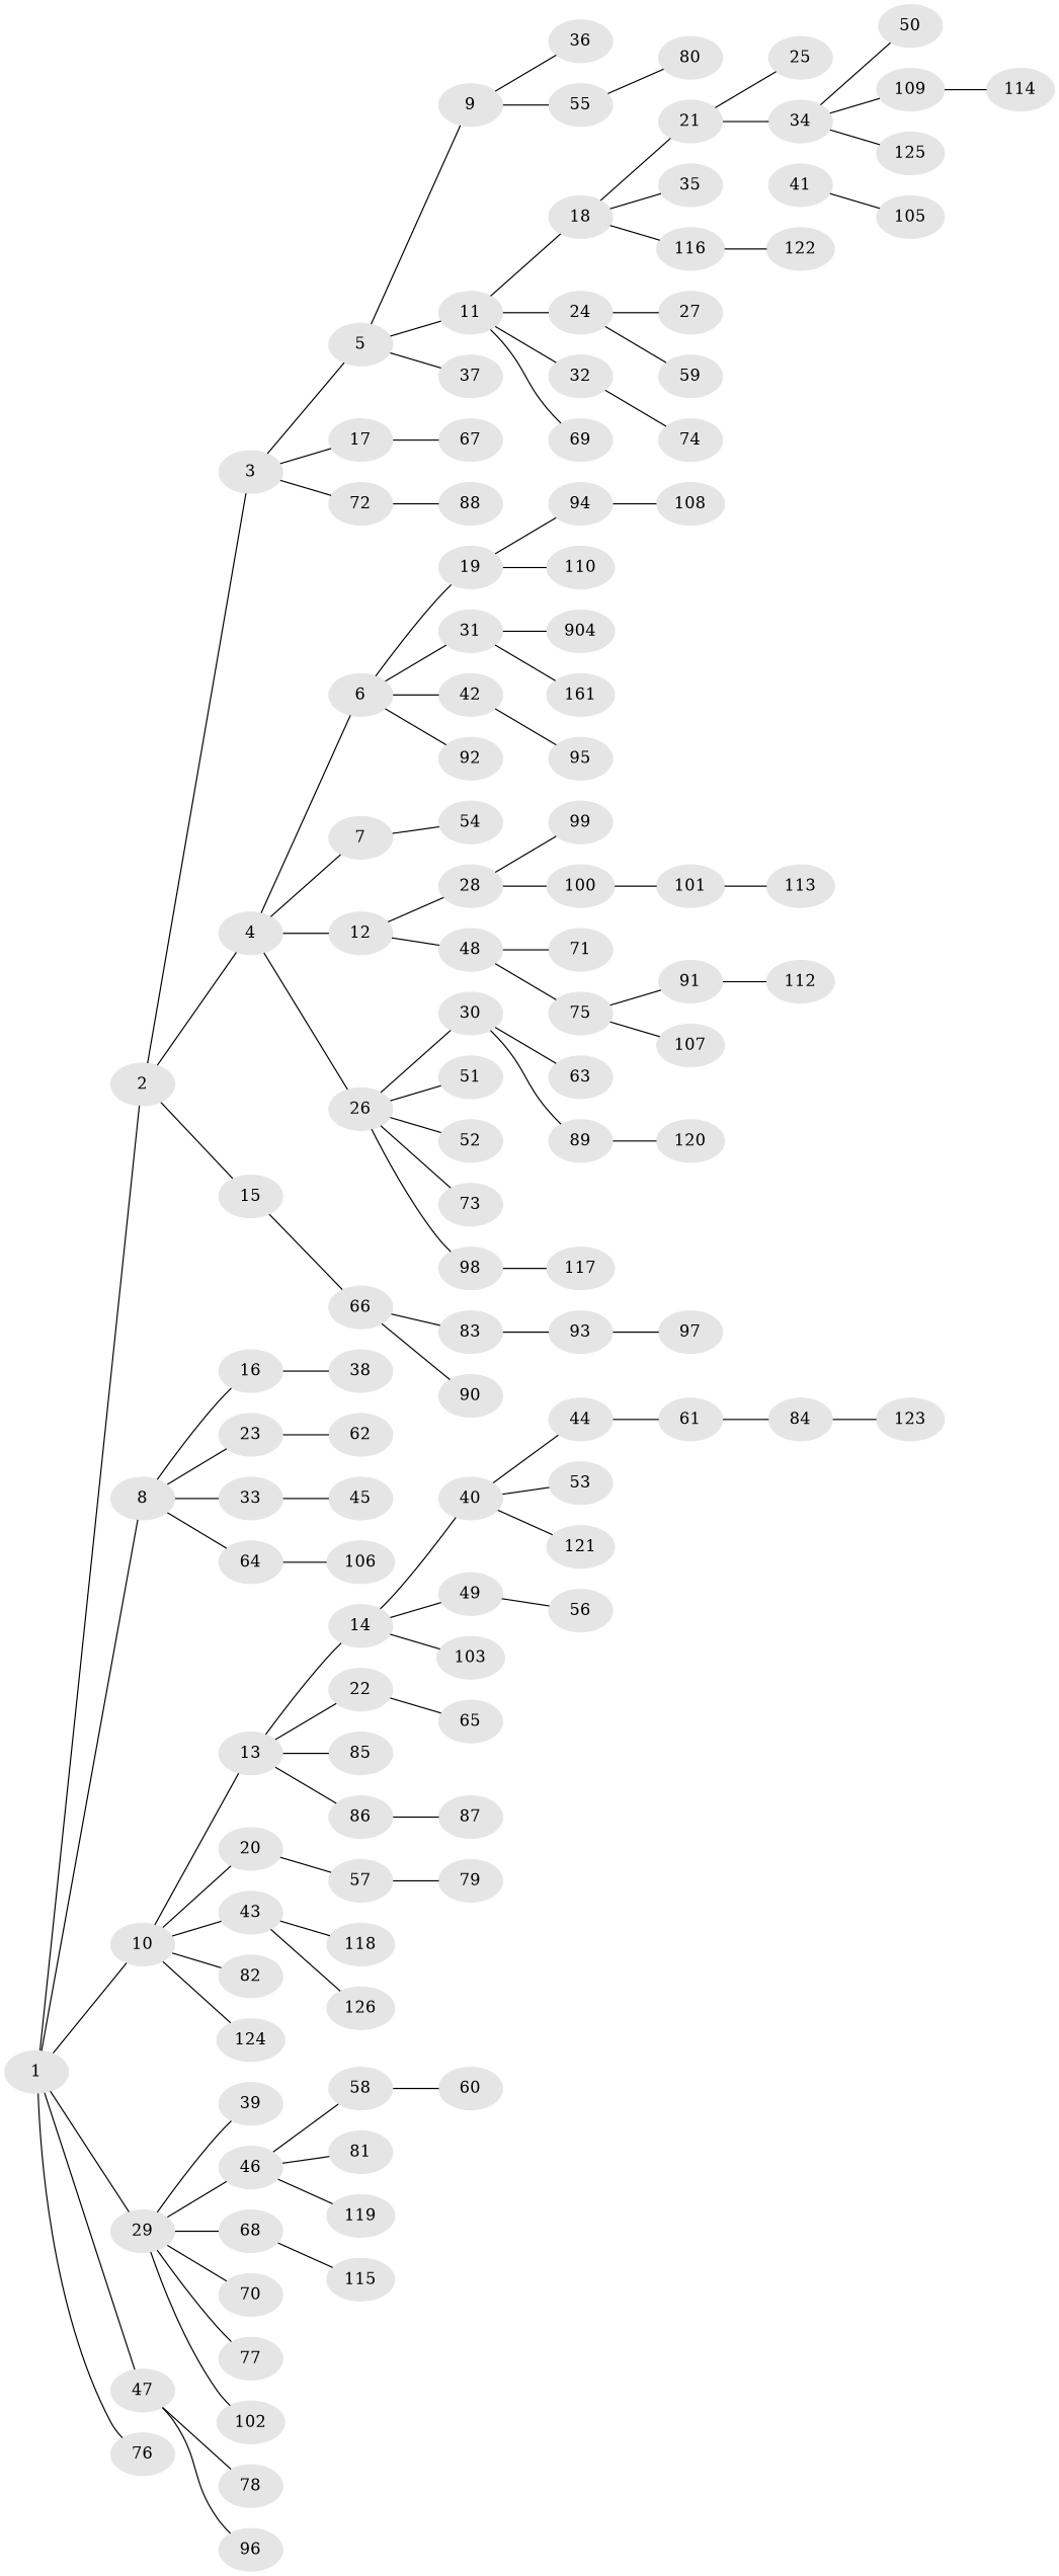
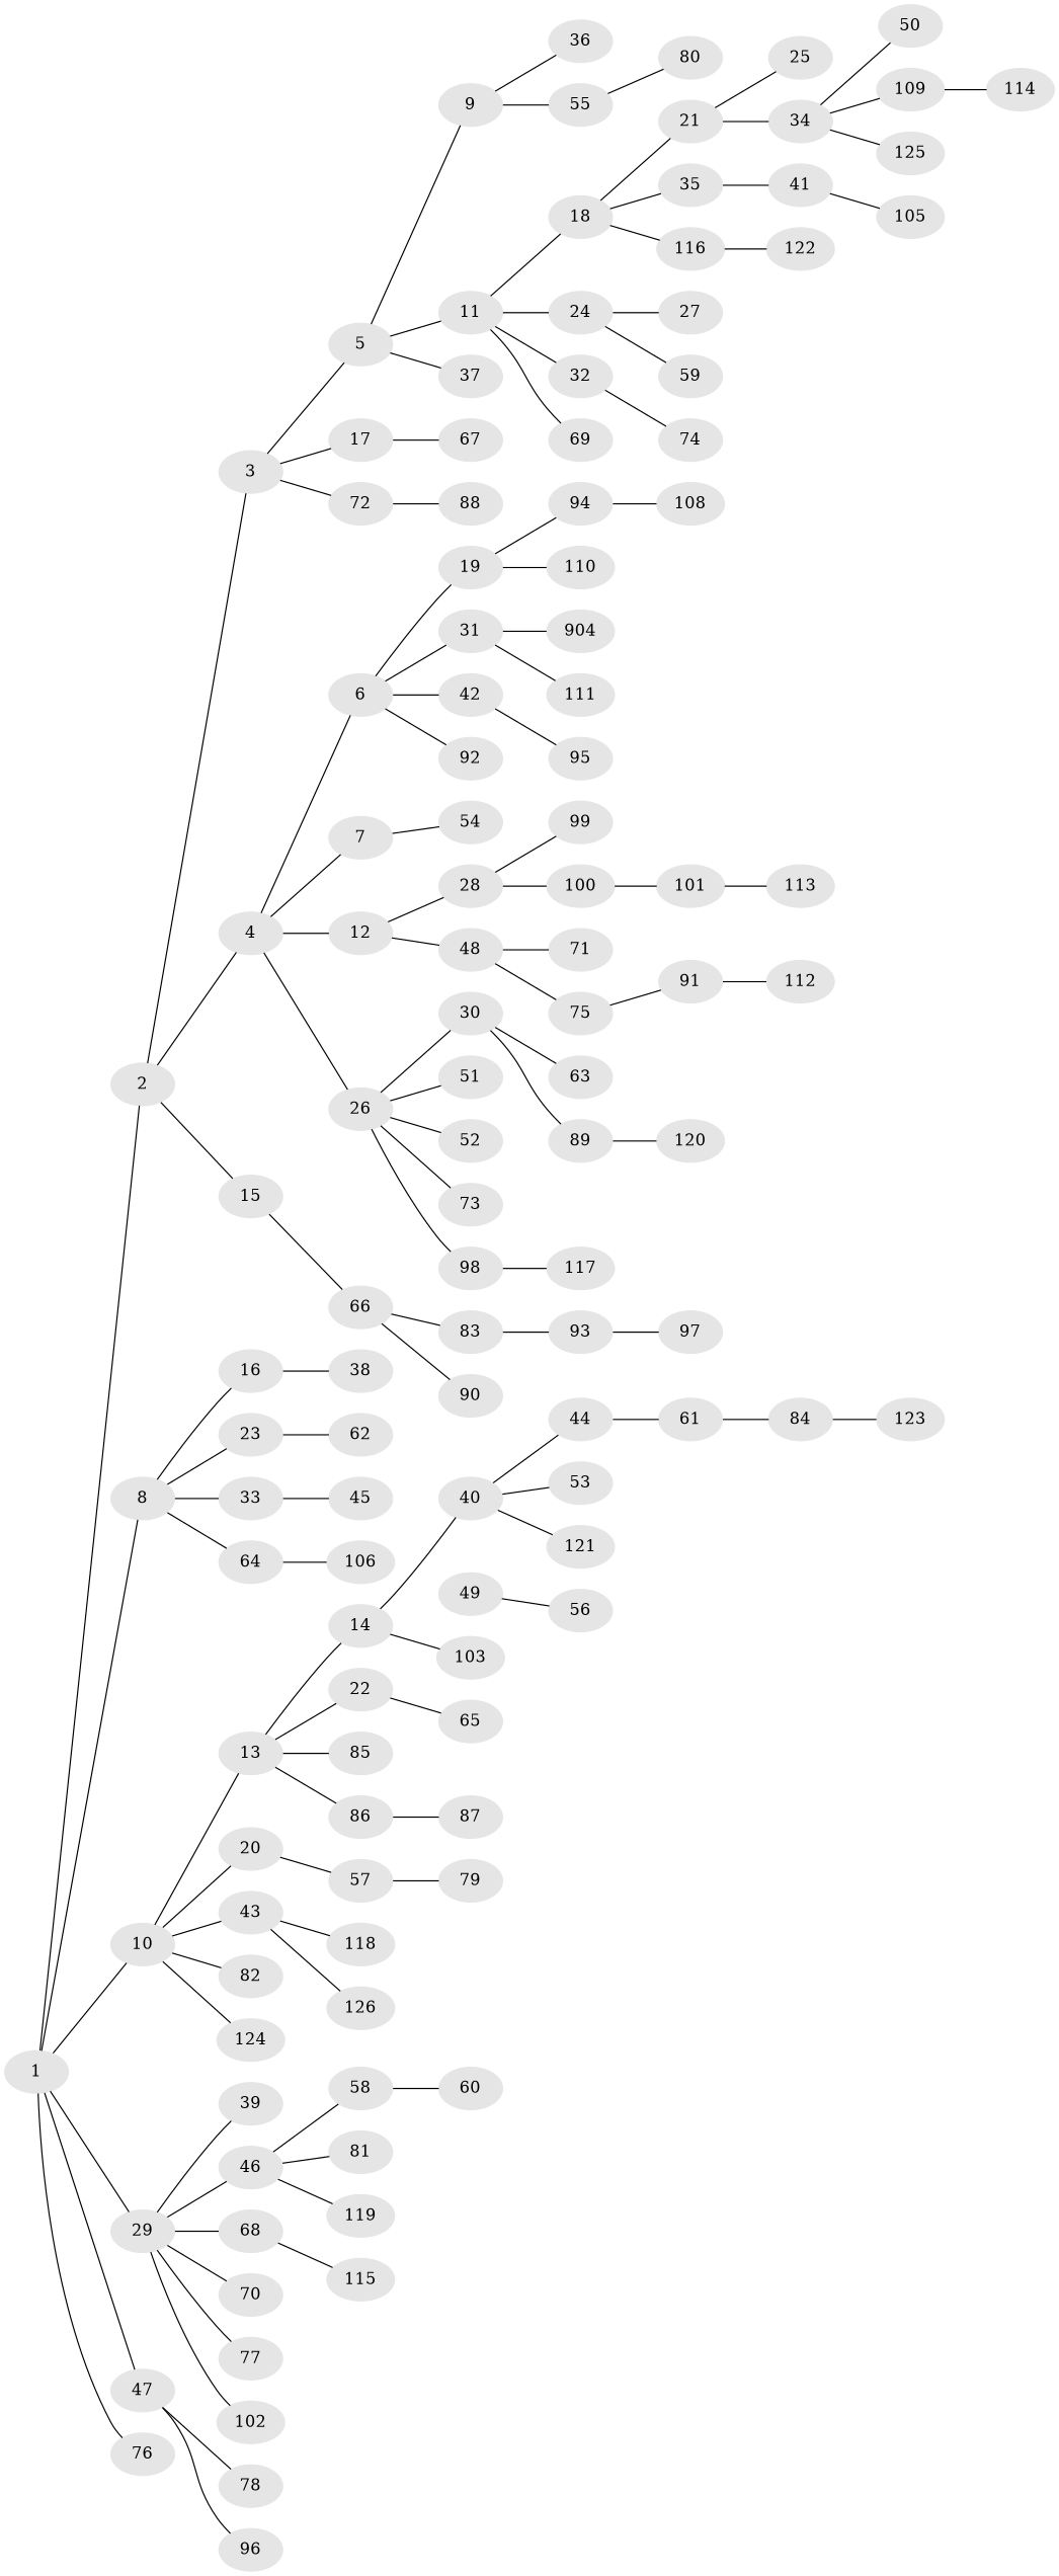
  graph {
    rankdir=LR
    node [color=gray90 style=filled]
    1
    2
    8
    10
    29
    47
    76
    3
    4
    15
    16
    23
    33
    64
    13
    20
    43
    82
    124
    39
    46
    68
    70
    77
    102
    78
    96
    5
    17
    72
    6
    7
    12
    26
    66
    9
    11
    37
    67
    88
    19
    31
    42
    92
    54
    28
    48
    30
    51
    52
    73
    98
    36
    55
    18
    24
    32
    69
    94
    110
    n61 [label=904]
-   111 [label=161]
+   111
    95
    38
    62
    45
    106
    80
    14
    22
    85
    86
    57
    118
    126
    21
    35
    116
    27
    59
    74
    99
    100
    71
    75
    40
    49
    103
    65
    87
    44
    53
    121
    56
    83
    90
    25
    34
    41
    122
    108
    79
    50
    109
    125
    63
    89
    117
    101
    58
    81
    119
    115
    120
    114
    105
    61
    84
    60
    91
-   107
    123
    93
    112
    97
    113
    1 -- 2
    1 -- 8
    1 -- 10
    1 -- 29
    1 -- 47
    1 -- 76
    2 -- 3
    2 -- 4
    2 -- 15
    8 -- 16
    8 -- 23
    8 -- 33
    8 -- 64
    10 -- 13
    10 -- 20
    10 -- 43
    10 -- 82
    10 -- 124
    29 -- 39
    29 -- 46
    29 -- 68
    29 -- 70
    29 -- 77
    29 -- 102
    47 -- 78
    47 -- 96
    3 -- 5
    3 -- 17
    3 -- 72
    4 -- 6
    4 -- 7
    4 -- 12
    4 -- 26
    15 -- 66
    16 -- 38
    23 -- 62
    33 -- 45
    64 -- 106
    13 -- 14
    13 -- 22
    13 -- 85
    13 -- 86
    20 -- 57
    43 -- 118
    43 -- 126
    46 -- 58
    46 -- 81
    46 -- 119
    68 -- 115
    5 -- 9
    5 -- 11
    5 -- 37
    17 -- 67
    72 -- 88
    6 -- 19
    6 -- 31
    6 -- 42
    6 -- 92
    7 -- 54
    12 -- 28
    12 -- 48
    26 -- 30
    26 -- 51
    26 -- 52
    26 -- 73
    26 -- 98
    66 -- 83
    66 -- 90
    9 -- 36
    9 -- 55
    11 -- 18
    11 -- 24
    11 -- 32
    11 -- 69
    19 -- 94
    19 -- 110
    31 -- n61
    31 -- 111
    42 -- 95
    28 -- 99
    28 -- 100
    48 -- 71
    48 -- 75
    30 -- 63
    30 -- 89
    98 -- 117
    55 -- 80
    18 -- 21
    18 -- 35
    18 -- 116
    24 -- 27
    24 -- 59
    32 -- 74
    94 -- 108
    14 -- 40
-   14 -- 49
    14 -- 103
    22 -- 65
    86 -- 87
    57 -- 79
    21 -- 25
    21 -- 34
+   35 -- 41
    116 -- 122
    100 -- 101
    75 -- 91
-   75 -- 107
    40 -- 44
    40 -- 53
    40 -- 121
    49 -- 56
    44 -- 61
    83 -- 93
    34 -- 50
    34 -- 109
    34 -- 125
    41 -- 105
    109 -- 114
    89 -- 120
    101 -- 113
    58 -- 60
    61 -- 84
    84 -- 123
    91 -- 112
    93 -- 97
  }
